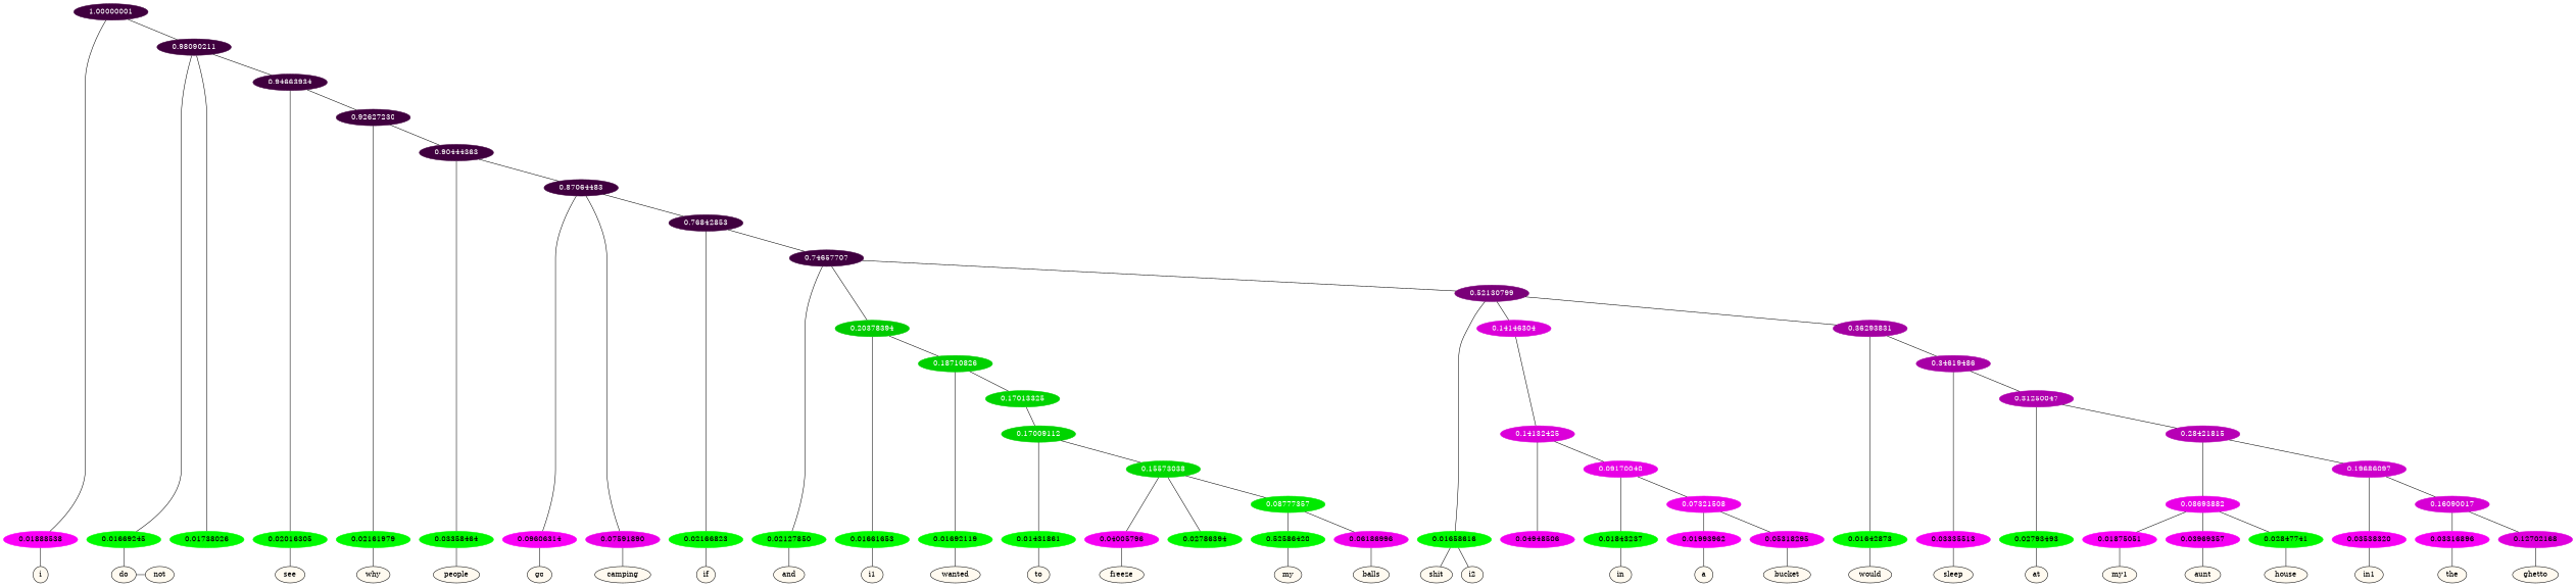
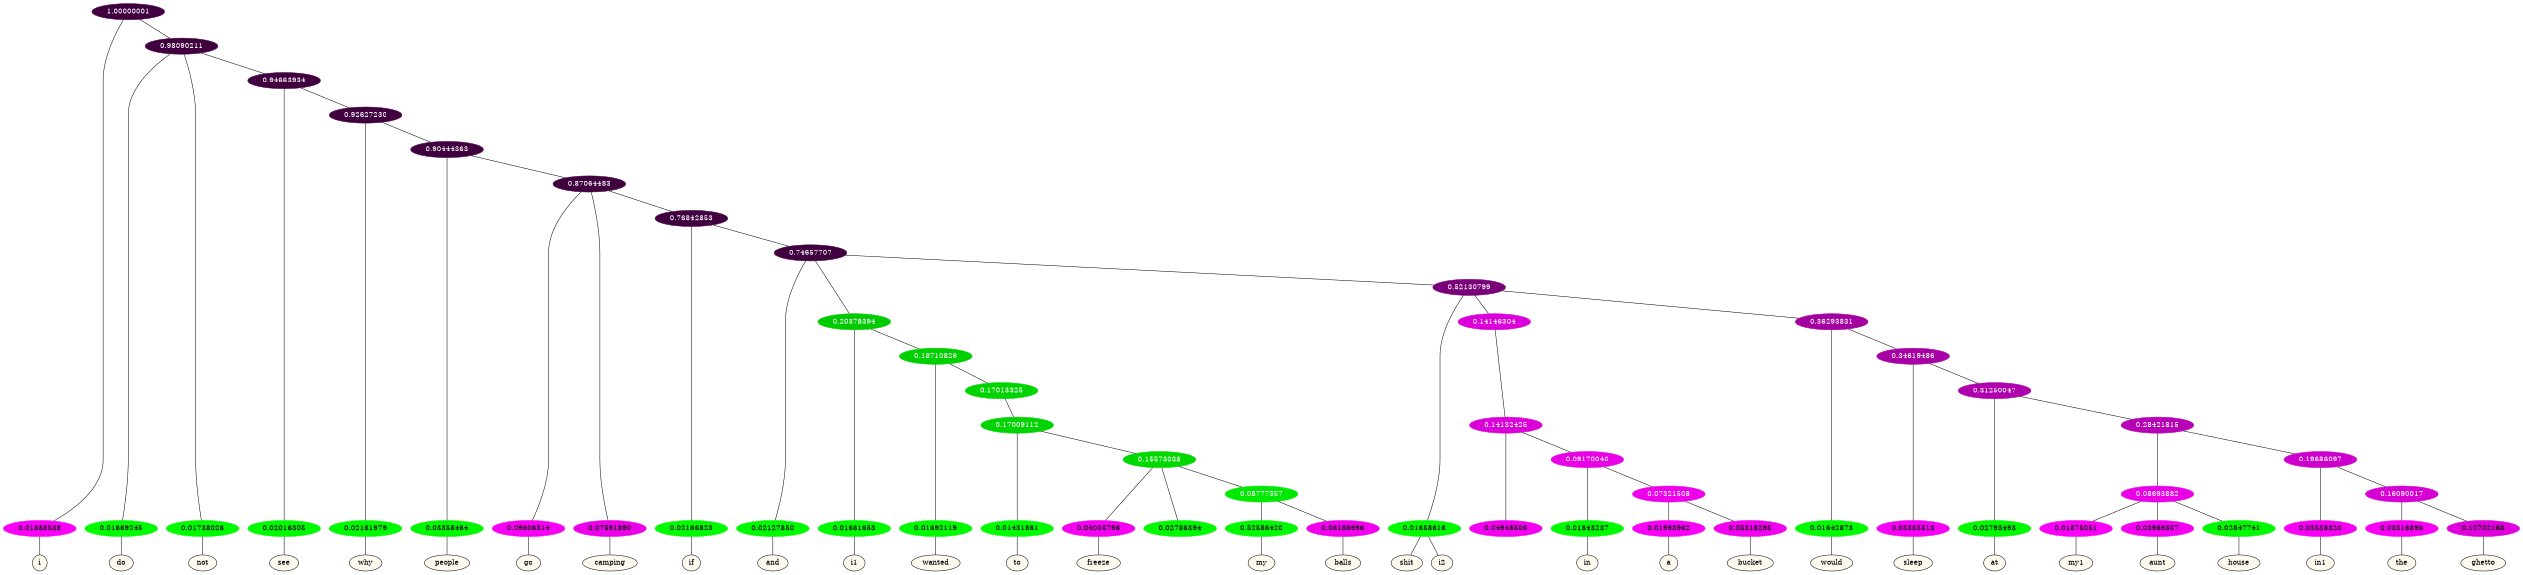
  graph {
    node [color=black format=png nodesep=0.001 ordering=out overlap_scaling=0.01 ranksep=0.001 style=filled fontcolor=black]
    n1 [fillcolor=floralwhite height=0.15 label=i style="filled,solid" width=0.15 fontcolor=""]
    n2 [fillcolor=floralwhite height=0.15 label=do style="filled,solid" width=0.15 fontcolor=""]
    n3 [fillcolor=floralwhite height=0.15 label=not style="filled,solid" width=0.15 fontcolor=""]
    n4 [fillcolor=floralwhite height=0.15 label=see style="filled,solid" width=0.15 fontcolor=""]
    n5 [fillcolor=floralwhite height=0.15 label=why style="filled,solid" width=0.15 fontcolor=""]
    n6 [fillcolor=floralwhite height=0.15 label=people style="filled,solid" width=0.15 fontcolor=""]
    n7 [fillcolor=floralwhite height=0.15 label=go style="filled,solid" width=0.15 fontcolor=""]
    n8 [fillcolor=floralwhite height=0.15 label=camping style="filled,solid" width=0.15 fontcolor=""]
    n9 [fillcolor=floralwhite height=0.15 label=if style="filled,solid" width=0.15 fontcolor=""]
    n10 [fillcolor=floralwhite height=0.15 label=i1 style="filled,solid" width=0.15 fontcolor=""]
    n11 [fillcolor=floralwhite height=0.15 label=wanted style="filled,solid" width=0.15 fontcolor=""]
    n12 [fillcolor=floralwhite height=0.15 label=to style="filled,solid" width=0.15 fontcolor=""]
    n13 [fillcolor=floralwhite height=0.15 label=freeze style="filled,solid" width=0.15 fontcolor=""]
    n14 [fillcolor=floralwhite height=0.15 label=my style="filled,solid" width=0.15 fontcolor=""]
    n15 [fillcolor=floralwhite height=0.15 label=balls style="filled,solid" width=0.15 fontcolor=""]
    n16 [fillcolor=floralwhite height=0.15 label=and style="filled,solid" width=0.15 fontcolor=""]
    n17 [fillcolor=floralwhite height=0.15 label=shit style="filled,solid" width=0.15 fontcolor=""]
    n18 [fillcolor=floralwhite height=0.15 label=in style="filled,solid" width=0.15 fontcolor=""]
    n19 [fillcolor=floralwhite height=0.15 label=a style="filled,solid" width=0.15 fontcolor=""]
    n20 [fillcolor=floralwhite height=0.15 label=bucket style="filled,solid" width=0.15 fontcolor=""]
    n21 [fillcolor=floralwhite height=0.15 label=i2 style="filled,solid" width=0.15 fontcolor=""]
    n22 [fillcolor=floralwhite height=0.15 label=would style="filled,solid" width=0.15 fontcolor=""]
    n23 [fillcolor=floralwhite height=0.15 label=sleep style="filled,solid" width=0.15 fontcolor=""]
    n24 [fillcolor=floralwhite height=0.15 label=at style="filled,solid" width=0.15 fontcolor=""]
    n25 [fillcolor=floralwhite height=0.15 label=my1 style="filled,solid" width=0.15 fontcolor=""]
    n26 [fillcolor=floralwhite height=0.15 label=aunt style="filled,solid" width=0.15 fontcolor=""]
    n27 [fillcolor=floralwhite height=0.15 label=house style="filled,solid" width=0.15 fontcolor=""]
    n28 [fillcolor=floralwhite height=0.15 label=in1 style="filled,solid" width=0.15 fontcolor=""]
    n29 [fillcolor=floralwhite height=0.15 label=the style="filled,solid" width=0.15 fontcolor=""]
    n30 [fillcolor=floralwhite height=0.15 label=ghetto style="filled,solid" width=0.15 fontcolor=""]
    n31 [color="0.835 1.000 0.981" height=0.15 label=0.01888538 width=0.15]
    n32 [color="0.334 1.000 0.983" height=0.15 label=0.01669245 width=0.15]
    n33 [color="0.334 1.000 0.983" height=0.15 label=0.01738026 width=0.15]
    n34 [color="0.334 1.000 0.980" height=0.15 label=0.02016305 width=0.15]
    n35 [color="0.334 1.000 0.978" height=0.15 label=0.02161979 width=0.15]
    n36 [color="0.334 1.000 0.966" height=0.15 label=0.03358464 width=0.15]
    n37 [color="0.835 1.000 0.974" height=0.15 label=0.09606314 width=0.15]
    n38 [color="0.835 1.000 0.924" height=0.15 label=0.07591890 width=0.15]
    n39 [color="0.334 1.000 0.978" height=0.15 label=0.02166823 width=0.15]
    n40 [color="0.334 1.000 0.983" height=0.15 label=0.01661653 width=0.15]
    n41 [color="0.334 1.000 0.983" height=0.15 label=0.01692119 width=0.15]
    n42 [color="0.334 1.000 0.986" height=0.15 label=0.01431861 width=0.15]
    n43 [color="0.835 1.000 0.960" height=0.15 label=0.04005796 width=0.15]
    n44 [color="0.334 1.000 0.974" height=0.15 label=0.52586420 width=0.15]
    n45 [color="0.835 1.000 0.938" height=0.15 label=0.06186996 width=0.15]
    n46 [color="0.334 1.000 0.972" height=0.15 label=0.02786394 width=0.15]
    n47 [color="0.334 1.000 0.979" height=0.15 label=0.02127850 width=0.15]
    n48 [color="0.835 1.000 0.951" height=0.15 label=0.04948506 width=0.15]
    n49 [color="0.334 1.000 0.982" height=0.15 label=0.01843237 width=0.15]
    n50 [color="0.835 1.000 0.980" height=0.15 label=0.01993962 width=0.15]
    n51 [color="0.835 1.000 0.947" height=0.15 label=0.05318295 width=0.15]
    n52 [color="0.334 1.000 0.983" height=0.15 label=0.01658616 width=0.15]
    n53 [color="0.334 1.000 0.984" height=0.15 label=0.01642873 width=0.15]
    n54 [color="0.835 1.000 0.967" height=0.15 label=0.03335513 width=0.15]
    n55 [color="0.334 1.000 0.972" height=0.15 label=0.02793493 width=0.15]
    n56 [color="0.835 1.000 0.981" height=0.15 label=0.01875051 width=0.15]
    n57 [color="0.835 1.000 0.960" height=0.15 label=0.03969357 width=0.15]
    n58 [color="0.334 1.000 0.972" height=0.15 label=0.02847741 width=0.15]
    n59 [color="0.835 1.000 0.965" height=0.15 label=0.03538320 width=0.15]
    n60 [color="0.835 1.000 0.967" height=0.15 label=0.03316896 width=0.15]
    n61 [color="0.835 1.000 0.873" height=0.15 label=0.12702168 width=0.15]
    n62 [color="0.835 1.000 0.250" fontcolor=grey99 height=0.15 label=1.00000001 width=0.15]
    n63 [color="0.835 1.000 0.250" fontcolor=grey99 height=0.15 label=0.98090211 width=0.15]
    n64 [color="0.835 1.000 0.250" fontcolor=grey99 height=0.15 label=0.94663934 width=0.15]
    n65 [color="0.835 1.000 0.250" fontcolor=grey99 height=0.15 label=0.92627230 width=0.15]
    n66 [color="0.835 1.000 0.250" fontcolor=grey99 height=0.15 label=0.90444363 width=0.15]
    n67 [color="0.835 1.000 0.250" fontcolor=grey99 height=0.15 label=0.87064483 width=0.15]
    n68 [color="0.835 1.000 0.250" fontcolor=grey99 height=0.15 label=0.76842853 width=0.15]
    n69 [color="0.835 1.000 0.253" fontcolor=grey99 height=0.15 label=0.74657707 width=0.15]
    n70 [color="0.334 1.000 0.796" fontcolor=grey99 height=0.15 label=0.20378394 width=0.15]
    n71 [color="0.835 1.000 0.479" fontcolor=grey99 height=0.15 label=0.52130799 width=0.15]
    n72 [color="0.334 1.000 0.813" fontcolor=grey99 height=0.15 label=0.18710826 width=0.15]
    n73 [color="0.835 1.000 0.859" fontcolor=grey99 height=0.15 label=0.14146304 width=0.15]
    n74 [color="0.835 1.000 0.637" fontcolor=grey99 height=0.15 label=0.36293831 width=0.15]
    n75 [color="0.334 1.000 0.830" fontcolor=grey99 height=0.15 label=0.17013325 width=0.15]
    n76 [color="0.835 1.000 0.859" fontcolor=grey99 height=0.15 label=0.14132425 width=0.15]
    n77 [color="0.835 1.000 0.654" fontcolor=grey99 height=0.15 label=0.34619486 width=0.15]
    n78 [color="0.334 1.000 0.830" fontcolor=grey99 height=0.15 label=0.17009112 width=0.15]
    n79 [color="0.835 1.000 0.908" fontcolor=grey99 height=0.15 label=0.09170040 width=0.15]
    n80 [color="0.835 1.000 0.687" fontcolor=grey99 height=0.15 label=0.31250047 width=0.15]
    n81 [color="0.334 1.000 0.844" fontcolor=grey99 height=0.15 label=0.15573038 width=0.15]
    n82 [color="0.835 1.000 0.927" fontcolor=grey99 height=0.15 label=0.07321508 width=0.15]
    n83 [color="0.835 1.000 0.716" fontcolor=grey99 height=0.15 label=0.28421815 width=0.15]
    n84 [color="0.334 1.000 0.912" fontcolor=grey99 height=0.15 label=0.08777357 width=0.15]
    n85 [color="0.835 1.000 0.913" fontcolor=grey99 height=0.15 label=0.08693882 width=0.15]
    n86 [color="0.835 1.000 0.803" fontcolor=grey99 height=0.15 label=0.19686097 width=0.15]
    n87 [color="0.835 1.000 0.839" fontcolor=grey99 height=0.15 label=0.16090017 width=0.15]
    subgraph sub_1 {
      rank=same
      n1
      n2
      n3
      n4
      n5
      n6
      n7
      n8
      n9
      n10
      n11
      n12
      n13
      n14
      n15
      n16
      n17
      n18
      n19
      n20
      n21
      n22
      n23
      n24
      n25
      n26
      n27
      n28
      n29
      n30
    }
    subgraph sub_2 {
      rank=same
      n31
      n32
      n33
      n34
      n35
      n36
      n37
      n38
      n39
      n40
      n41
      n42
      n43
      n44
      n45
      n46
      n47
      n48
      n49
      n50
      n51
      n52
      n53
      n54
      n55
      n56
      n57
      n58
      n59
      n60
      n61
    }
    n31 -- n1
    n32 -- n2
-   n2 -- n3
+   n33 -- n3
    n34 -- n4
    n35 -- n5
    n36 -- n6
    n37 -- n7
    n38 -- n8
    n39 -- n9
    n40 -- n10
    n41 -- n11
    n42 -- n12
    n43 -- n13
    n44 -- n14
    n45 -- n15
    n47 -- n16
    n49 -- n18
    n50 -- n19
    n51 -- n20
    n52 -- n17
    n52 -- n21
    n53 -- n22
    n54 -- n23
    n55 -- n24
    n56 -- n25
    n57 -- n26
    n58 -- n27
    n59 -- n28
    n60 -- n29
    n61 -- n30
    n62 -- n31
    n62 -- n63
    n63 -- n32
    n63 -- n33
    n63 -- n64
    n64 -- n34
    n64 -- n65
    n65 -- n35
    n65 -- n66
    n66 -- n36
    n66 -- n67
    n67 -- n37
    n67 -- n38
    n67 -- n68
    n68 -- n39
    n68 -- n69
    n69 -- n47
    n69 -- n70
    n69 -- n71
    n70 -- n40
    n70 -- n72
    n71 -- n52
    n71 -- n73
    n71 -- n74
    n72 -- n41
    n72 -- n75
    n73 -- n76
    n74 -- n53
    n74 -- n77
    n75 -- n78
    n76 -- n48
    n76 -- n79
    n77 -- n54
    n77 -- n80
    n78 -- n42
    n78 -- n81
    n79 -- n49
    n79 -- n82
    n80 -- n55
    n80 -- n83
    n81 -- n43
    n81 -- n46
    n81 -- n84
    n82 -- n50
    n82 -- n51
    n83 -- n85
    n83 -- n86
    n84 -- n44
    n84 -- n45
    n85 -- n56
    n85 -- n57
    n85 -- n58
    n86 -- n59
    n86 -- n87
    n87 -- n60
    n87 -- n61
  }
